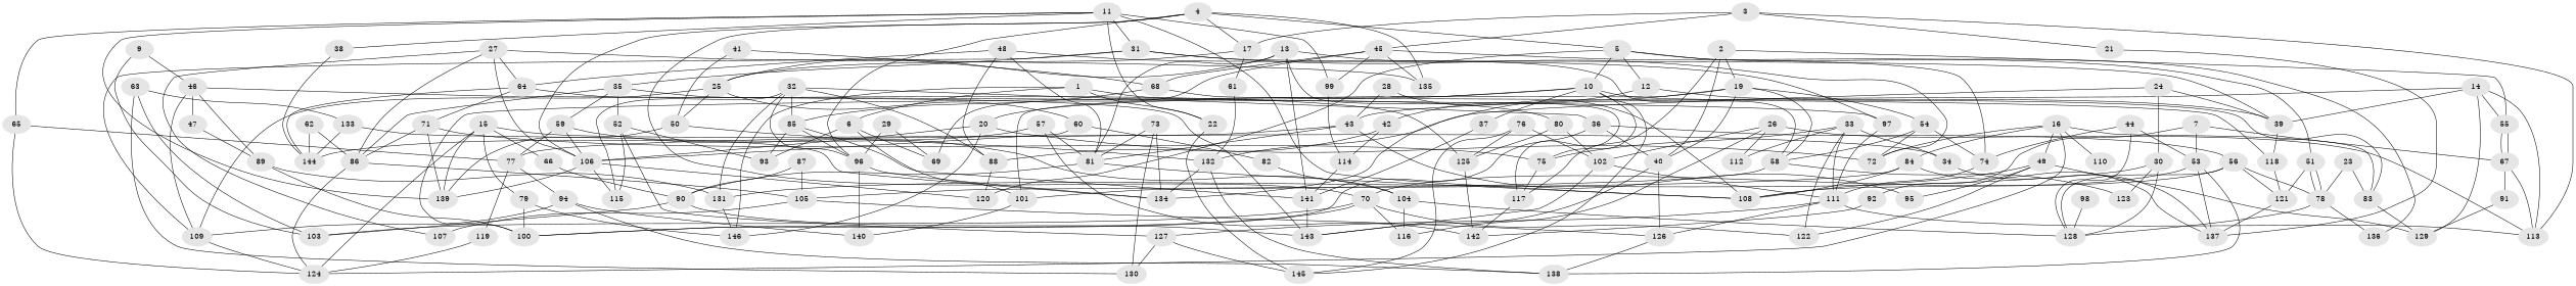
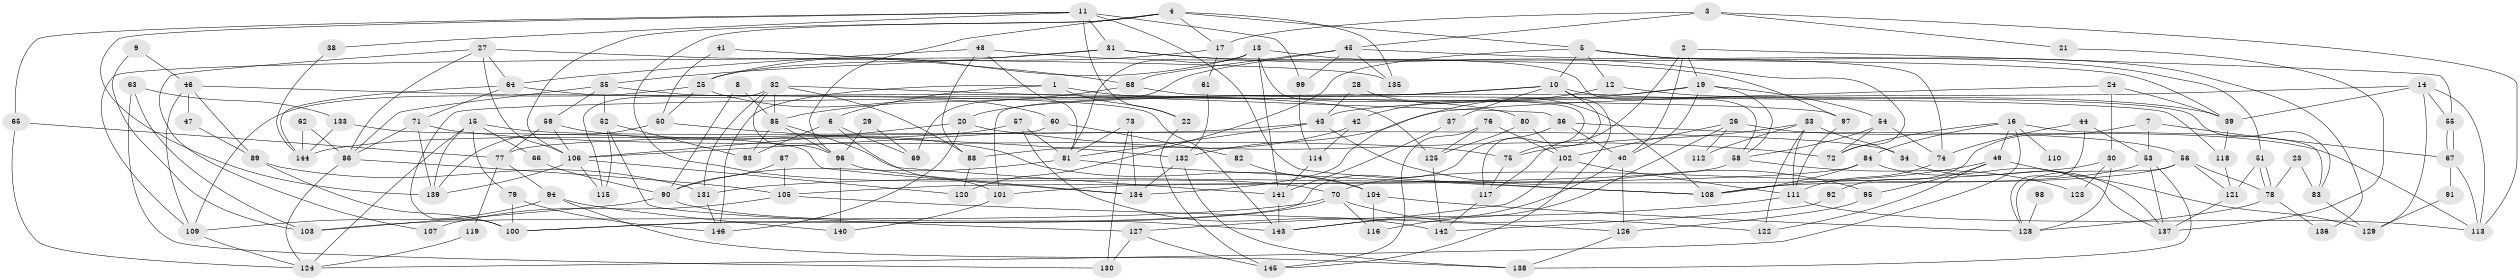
  graph {
    node [color=gray90 style=filled]
    1
    6
    22
    80
    146
    69
    93
    101
    145
    102
    125
    2
    19
    40
    55
    117
    58
    54
    134
    143
    126
    67
    142
    3
    17
    21
    45
    113
    25
    61
    137
    135
    99
    68
    51
    4
    5
    70
    96
    106
    10
    12
    74
    120
    136
    103
    100
    116
    122
    140
    139
    115
    20
    37
    75
    83
    39
    42
    111
    7
    53
    92
    138
    91
+   8
    85
    90
    141
    9
    46
    109
    47
    89
    97
    72
    129
    11
    31
    38
    65
    108
    35
    144
    124
    77
    114
    118
    88
    13
    81
    50
    60
    123
    105
    14
    43
    95
    15
    34
    66
    79
    16
    49
    84
    110
    132
    23
    78
    128
    24
    30
    131
    82
    26
    112
    27
    64
    86
    107
    71
    28
    29
    52
    59
    32
    36
    56
    33
    127
    104
    121
    41
    94
    119
    44
    48
    130
    57
    62
    63
    133
    98
    73
    76
    87
    1 -- 6
    1 -- 22
    1 -- 80
    1 -- 146
    6 -- 69
    6 -- 93
    6 -- 101
    22 -- 145
    80 -- 102
    80 -- 125
    101 -- 140
    102 -- 143
    102 -- 111
    125 -- 142
    2 -- 19
    2 -- 40
    2 -- 55
    2 -- 117
    19 -- 101
    19 -- 40
    19 -- 58
    19 -- 54
    19 -- 134
    40 -- 143
    40 -- 126
    55 -- 67
    55 -- 67
    117 -- 142
    58 -- 123
    58 -- 105
    54 -- 58
    54 -- 74
    54 -- 72
    126 -- 138
    67 -- 113
    67 -- 91
    3 -- 17
    3 -- 21
    3 -- 45
    3 -- 113
    17 -- 25
    17 -- 61
    21 -- 137
    45 -- 69
    45 -- 135
    45 -- 99
    45 -- 68
    45 -- 51
    25 -- 109
    25 -- 50
    25 -- 60
    61 -- 132
    99 -- 114
    68 -- 85
    68 -- 118
    51 -- 78
    51 -- 78
    51 -- 121
    4 -- 17
    4 -- 135
    4 -- 5
    4 -- 70
    4 -- 96
    4 -- 106
    5 -- 10
    5 -- 12
    5 -- 74
    5 -- 120
    5 -- 136
    70 -- 103
    70 -- 100
    70 -- 116
    70 -- 122
    96 -- 134
    96 -- 140
    106 -- 120
    106 -- 139
    106 -- 115
    10 -- 145
    10 -- 100
    10 -- 20
    10 -- 37
    10 -- 75
    10 -- 83
    12 -- 39
    12 -- 42
    74 -- 111
    20 -- 146
    20 -- 106
    20 -- 72
    37 -- 141
    75 -- 117
    83 -- 129
    39 -- 118
    42 -- 114
    42 -- 88
-   111 -- 126
+   95 -- 126
    111 -- 113
    111 -- 127
    7 -- 67
    7 -- 53
    7 -- 92
    53 -- 137
    53 -- 70
    53 -- 138
    92 -- 142
    91 -- 129
+   8 -- 85
+   8 -- 90
    85 -- 93
    85 -- 96
    85 -- 141
    90 -- 143
    90 -- 103
    141 -- 143
    9 -- 103
    9 -- 46
    46 -- 109
    46 -- 47
    46 -- 89
    46 -- 97
    109 -- 124
    47 -- 89
    89 -- 100
    89 -- 131
    97 -- 111
    11 -- 22
    11 -- 99
    11 -- 139
    11 -- 31
    11 -- 38
    11 -- 65
    11 -- 108
    31 -- 39
    31 -- 109
    31 -- 72
    31 -- 35
    38 -- 144
    65 -- 124
    65 -- 77
    35 -- 143
    35 -- 86
    35 -- 52
    35 -- 59
    77 -- 94
    77 -- 119
    114 -- 141
    118 -- 121
    88 -- 120
    13 -- 117
    13 -- 58
    13 -- 25
    13 -- 141
    13 -- 81
    81 -- 90
    81 -- 108
    50 -- 139
    50 -- 132
    60 -- 106
    60 -- 82
    105 -- 126
    105 -- 107
    14 -- 55
    14 -- 113
    14 -- 39
    14 -- 129
    14 -- 43
    43 -- 77
    43 -- 81
    43 -- 95
    15 -- 139
    15 -- 124
    15 -- 34
    15 -- 66
    15 -- 79
    34 -- 137
    66 -- 90
    79 -- 146
    79 -- 100
    16 -- 83
    16 -- 72
    16 -- 124
    16 -- 49
    16 -- 84
    16 -- 110
    49 -- 122
    49 -- 129
    49 -- 108
    49 -- 95
    84 -- 101
    84 -- 137
    84 -- 108
    132 -- 134
    132 -- 138
    23 -- 83
    23 -- 78
    78 -- 136
    78 -- 128
    24 -- 39
    24 -- 132
    24 -- 30
    30 -- 123
    30 -- 128
    30 -- 131
    131 -- 146
    82 -- 104
    26 -- 102
    26 -- 113
    26 -- 116
    26 -- 112
    27 -- 135
    27 -- 106
    27 -- 64
    27 -- 86
    27 -- 107
    64 -- 125
    64 -- 144
    64 -- 71
    86 -- 124
    86 -- 105
    71 -- 139
    71 -- 75
    71 -- 86
    28 -- 108
    28 -- 43
    29 -- 69
    29 -- 96
    52 -- 93
    52 -- 115
    52 -- 127
    59 -- 106
    59 -- 77
    59 -- 104
    32 -- 96
    32 -- 115
    32 -- 85
    32 -- 88
    32 -- 131
    32 -- 36
    36 -- 40
    36 -- 100
    36 -- 56
    56 -- 108
    56 -- 78
    56 -- 128
    56 -- 121
    33 -- 122
    33 -- 75
    33 -- 111
    33 -- 34
    33 -- 112
    127 -- 145
    127 -- 130
    104 -- 116
    104 -- 128
    121 -- 137
    41 -- 68
    41 -- 50
    94 -- 140
    94 -- 138
    94 -- 109
    119 -- 124
    44 -- 74
    44 -- 53
    44 -- 128
    48 -- 97
    48 -- 88
    48 -- 81
    48 -- 64
    57 -- 142
    57 -- 144
    57 -- 81
    62 -- 144
    62 -- 86
    63 -- 103
    63 -- 130
    63 -- 133
    133 -- 134
    133 -- 144
    98 -- 128
    73 -- 134
    73 -- 81
    73 -- 130
    76 -- 145
    76 -- 102
    76 -- 125
    87 -- 90
    87 -- 105
  }
